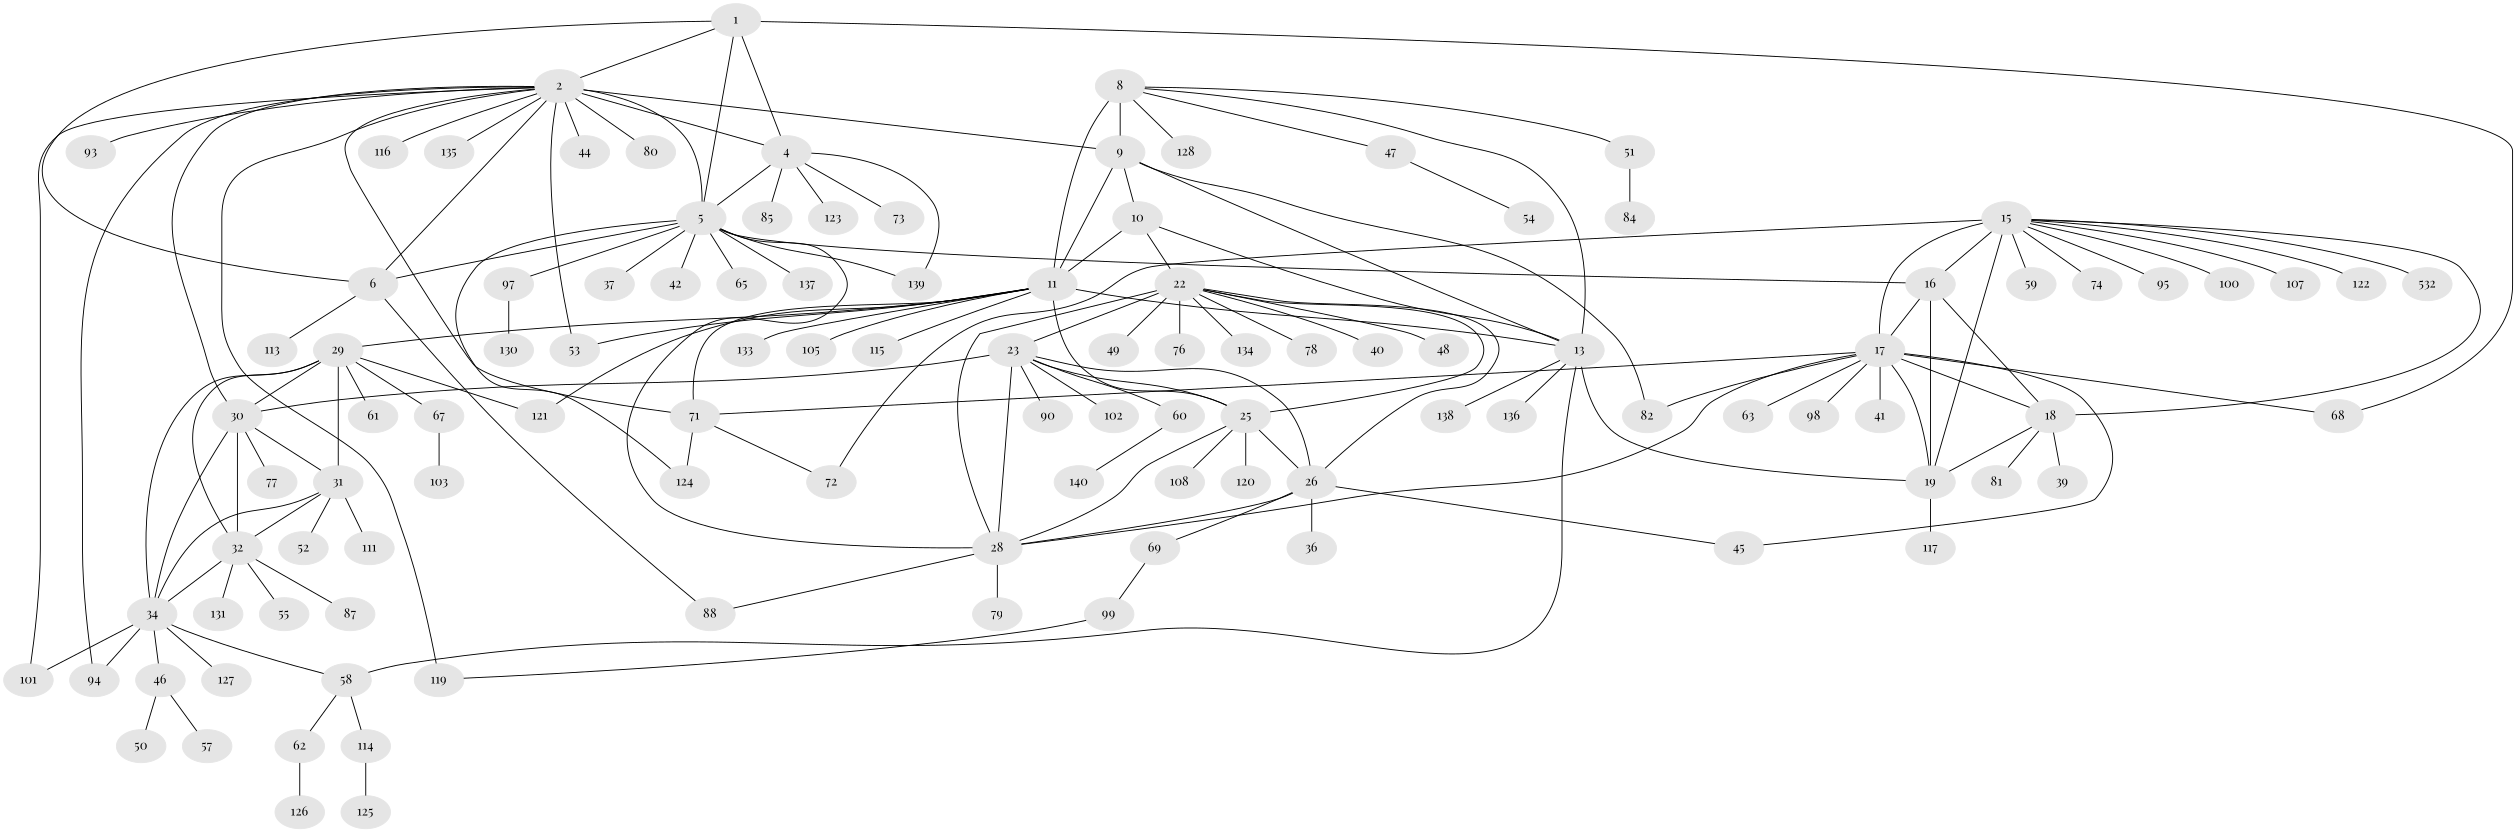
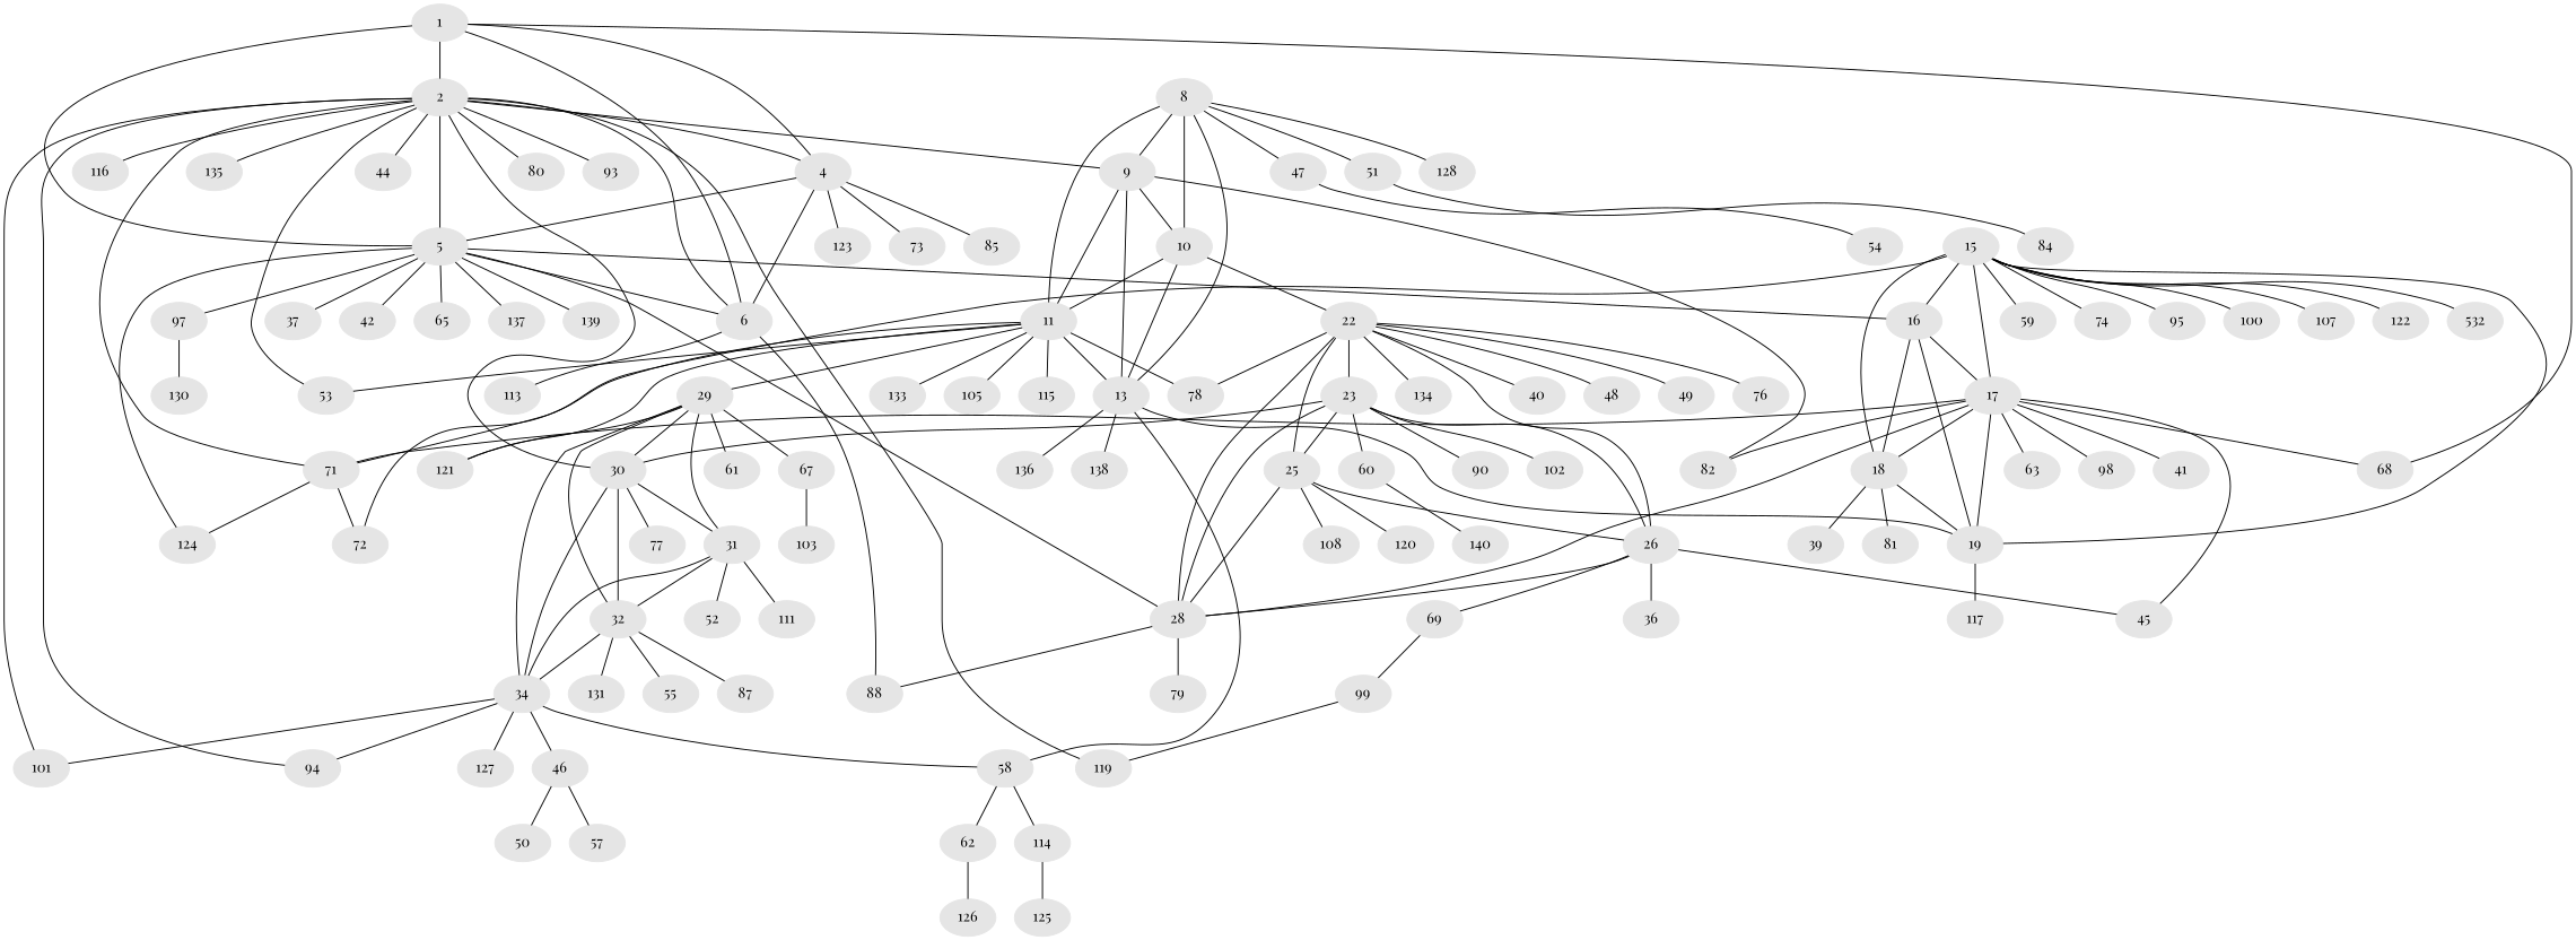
  graph {
    fontname="Playfair Display"
    node [color=gray90 fontname="Playfair Display" style=filled]
    edge [fontname="Playfair Display"]
    1 [super="+38"]
    2 [super="+3"]
    4 [super="+118"]
    5 [super="+7"]
    6 [super="+89"]
    68
    9
    30 [super="+33"]
    44
    53
    71 [super="+75"]
    80
    93
    94
    101
    116
    119
    135
    73
    85
    123
    16 [super="+43"]
    28 [super="+104"]
    37
    42
    65
    97 [super="+112"]
    124
    137
    139
    88
    113
    10
    11 [super="+14"]
    13 [super="+106"]
    82
    31 [super="+96"]
    32 [super="+70"]
    34 [super="+35"]
    77
    72
    19 [super="+83"]
    17 [super="+21"]
    18 [super="+129"]
    79
    130
    8 [super="+12"]
    47
    51
    128
    22 [super="+27"]
    29
    78
    105
    115
    121
    133
    58
    136
    138
    54
    84
    23 [super="+24"]
    25 [super="+109"]
    26 [super="+64"]
    40
    48
    49
    76
    134
    61
    67 [super="+92"]
    117
    62 [super="+110"]
    114
    15 [super="+20"]
    59
    74 [super="+91"]
    95
    100
    107
    122
    n83 [label=532]
    41
    45
    63
    98
    39
    81 [super="+86"]
    52
    111
    60
    90
    102
    108
    120
    36
    69
    140
    99
    55
    87
    131
    46
    127
    103
    50
    57
    126
    125
    1 -- 2 [weight=2]
    1 -- 4
    1 -- 5 [weight=2]
    1 -- 6
    1 -- 68
    2 -- 4 [weight=2]
    2 -- 5 [weight=4]
    2 -- 6 [weight=2]
    2 -- 9
    2 -- 30
    2 -- 44
    2 -- 53
    2 -- 71
    2 -- 80
    2 -- 93
    2 -- 94
    2 -- 101
    2 -- 116
    2 -- 119
    2 -- 135
    4 -- 5 [weight=2]
-   4 -- 139
+   4 -- 6
    4 -- 73
    4 -- 85
    4 -- 123
    5 -- 6 [weight=2]
    5 -- 16
    5 -- 28
    5 -- 37
    5 -- 42
    5 -- 65
    5 -- 97
    5 -- 124
    5 -- 137
    5 -- 139
    6 -- 88
    6 -- 113
    9 -- 10
    9 -- 11 [weight=2]
    9 -- 13
    9 -- 82
    30 -- 31 [weight=2]
    30 -- 32 [weight=2]
    30 -- 34 [weight=4]
    30 -- 77
    71 -- 124
    71 -- 72
    16 -- 19
    16 -- 17 [weight=2]
    16 -- 18
    28 -- 88
    28 -- 79
    97 -- 130
    10 -- 11 [weight=2]
    10 -- 13
    10 -- 22
    11 -- 53
    11 -- 71
    11 -- 13 [weight=2]
    11 -- 29
-   11 -- 25
+   11 -- 78
    11 -- 105
    11 -- 115
    11 -- 121
    11 -- 133
    13 -- 19
    13 -- 58
    13 -- 136
    13 -- 138
    31 -- 32
    31 -- 34 [weight=2]
    31 -- 52
    31 -- 111
    32 -- 34 [weight=2]
    32 -- 55
    32 -- 87
    32 -- 131
    34 -- 94
    34 -- 101
    34 -- 58
    34 -- 46
    34 -- 127
    19 -- 117
    17 -- 68
    17 -- 71
    17 -- 28
    17 -- 82
    17 -- 19 [weight=2]
    17 -- 18 [weight=2]
    17 -- 41
    17 -- 45
    17 -- 63
    17 -- 98
    18 -- 19
    18 -- 39
    18 -- 81
    8 -- 9 [weight=2]
+   8 -- 10 [weight=2]
    8 -- 11 [weight=4]
    8 -- 13 [weight=2]
    8 -- 47
    8 -- 51
    8 -- 128
    47 -- 54
    51 -- 84
    22 -- 28 [weight=2]
    22 -- 78
    22 -- 23 [weight=4]
    22 -- 25 [weight=2]
    22 -- 26 [weight=2]
    22 -- 40
    22 -- 48
    22 -- 49
    22 -- 76
    22 -- 134
    29 -- 30 [weight=2]
    29 -- 31
    29 -- 32
    29 -- 34 [weight=2]
    29 -- 121
    29 -- 61
    29 -- 67
    58 -- 62
    58 -- 114
    23 -- 30
    23 -- 28 [weight=2]
    23 -- 25 [weight=2]
    23 -- 26 [weight=2]
    23 -- 60
    23 -- 90
    23 -- 102
    25 -- 28
    25 -- 26
    25 -- 108
    25 -- 120
    26 -- 28
    26 -- 45
    26 -- 36
    26 -- 69
    67 -- 103
    62 -- 126
    114 -- 125
    15 -- 16 [weight=2]
    15 -- 72
    15 -- 19 [weight=2]
    15 -- 17 [weight=4]
    15 -- 18 [weight=2]
    15 -- 59
    15 -- 74
    15 -- 95
    15 -- 100
    15 -- 107
    15 -- 122
    15 -- n83
    60 -- 140
    69 -- 99
    99 -- 119
    46 -- 50
    46 -- 57
  }
